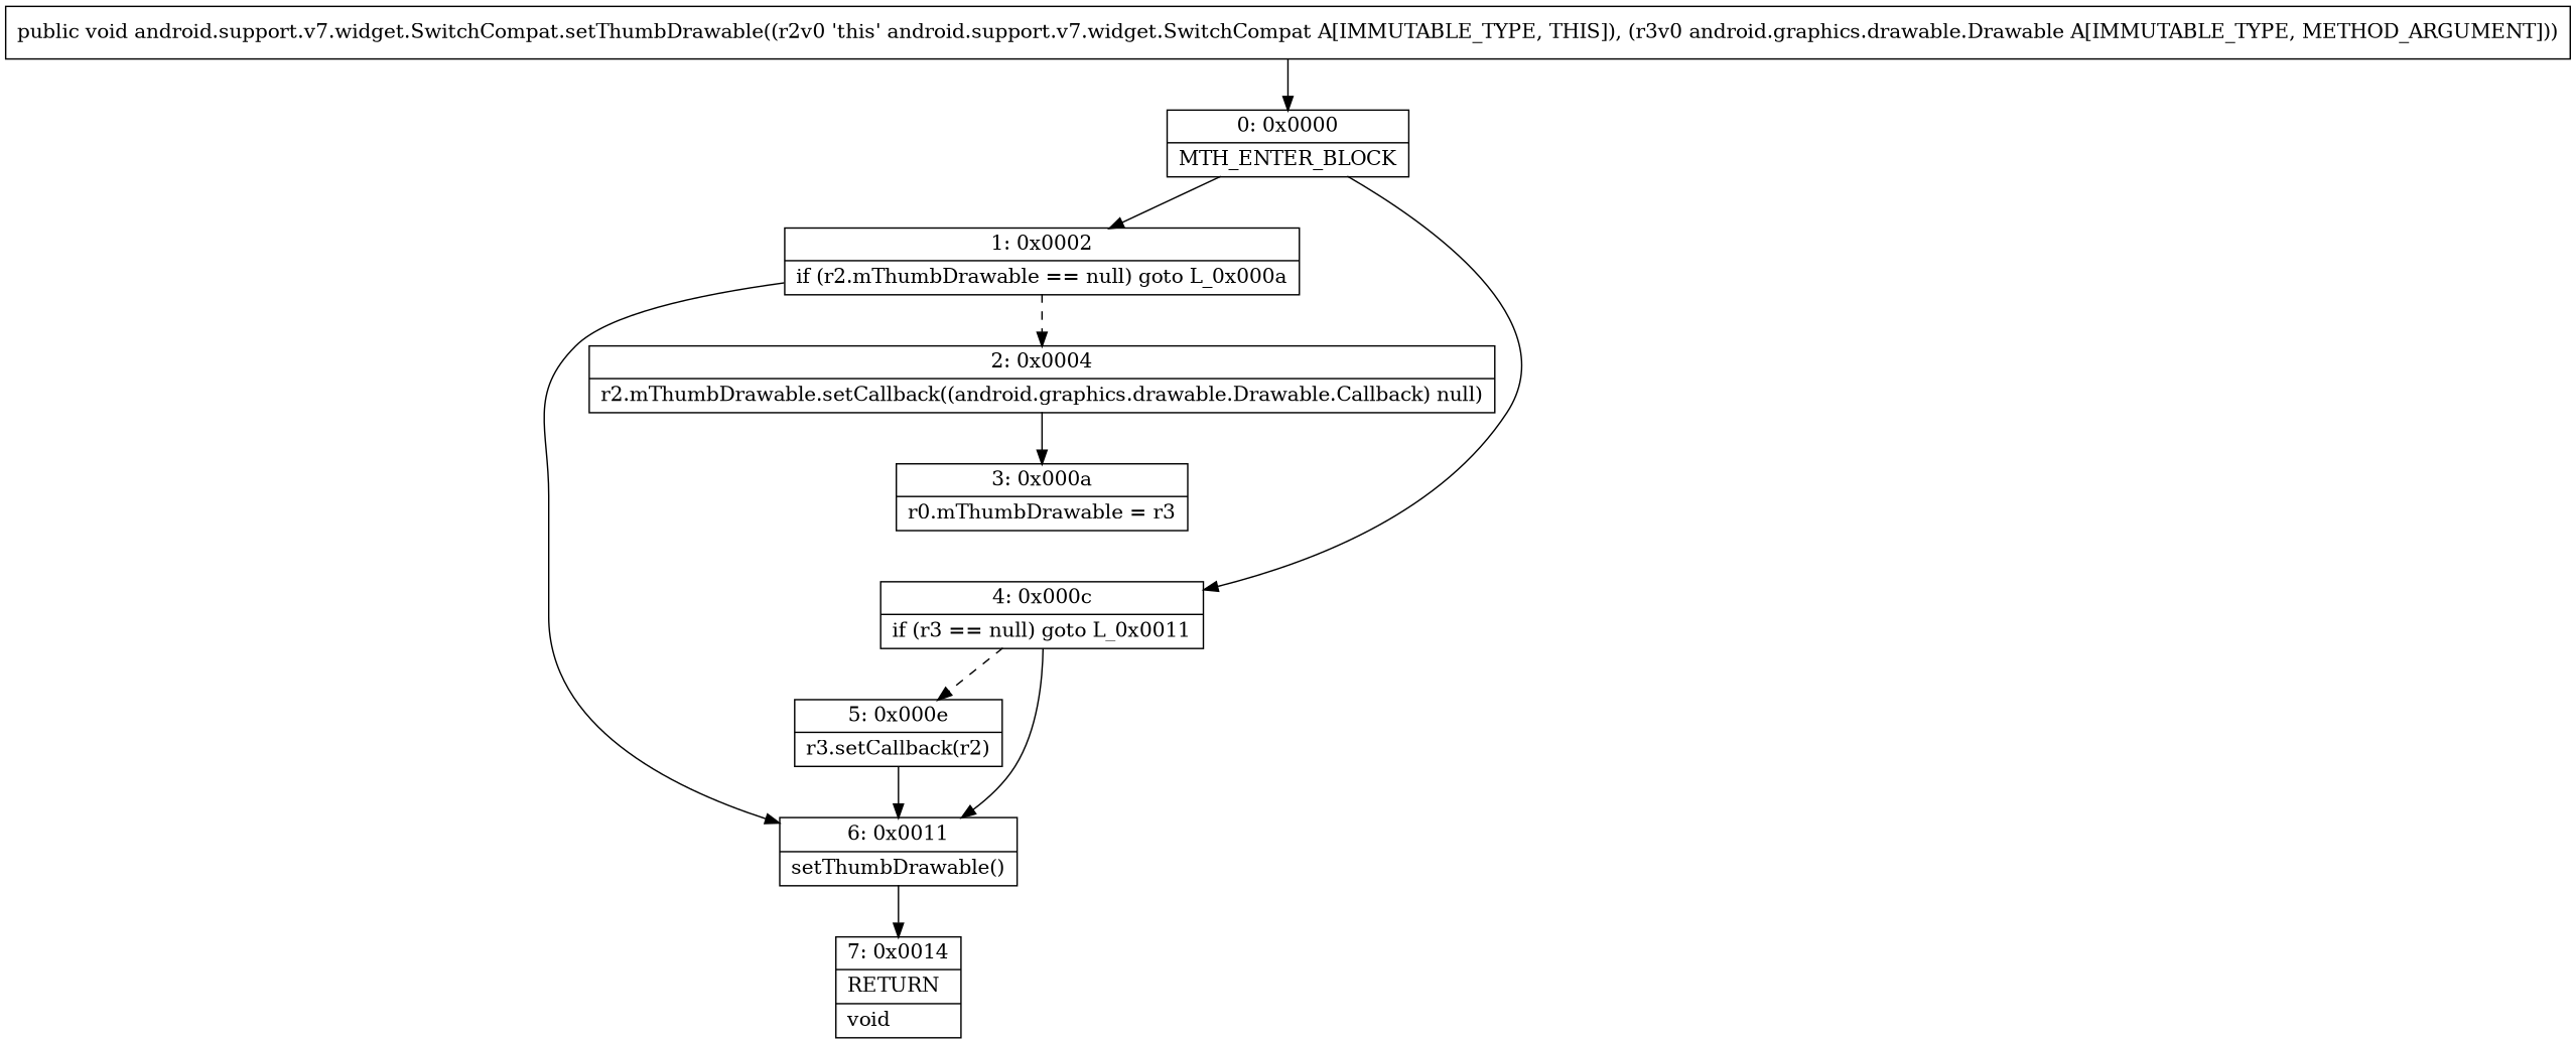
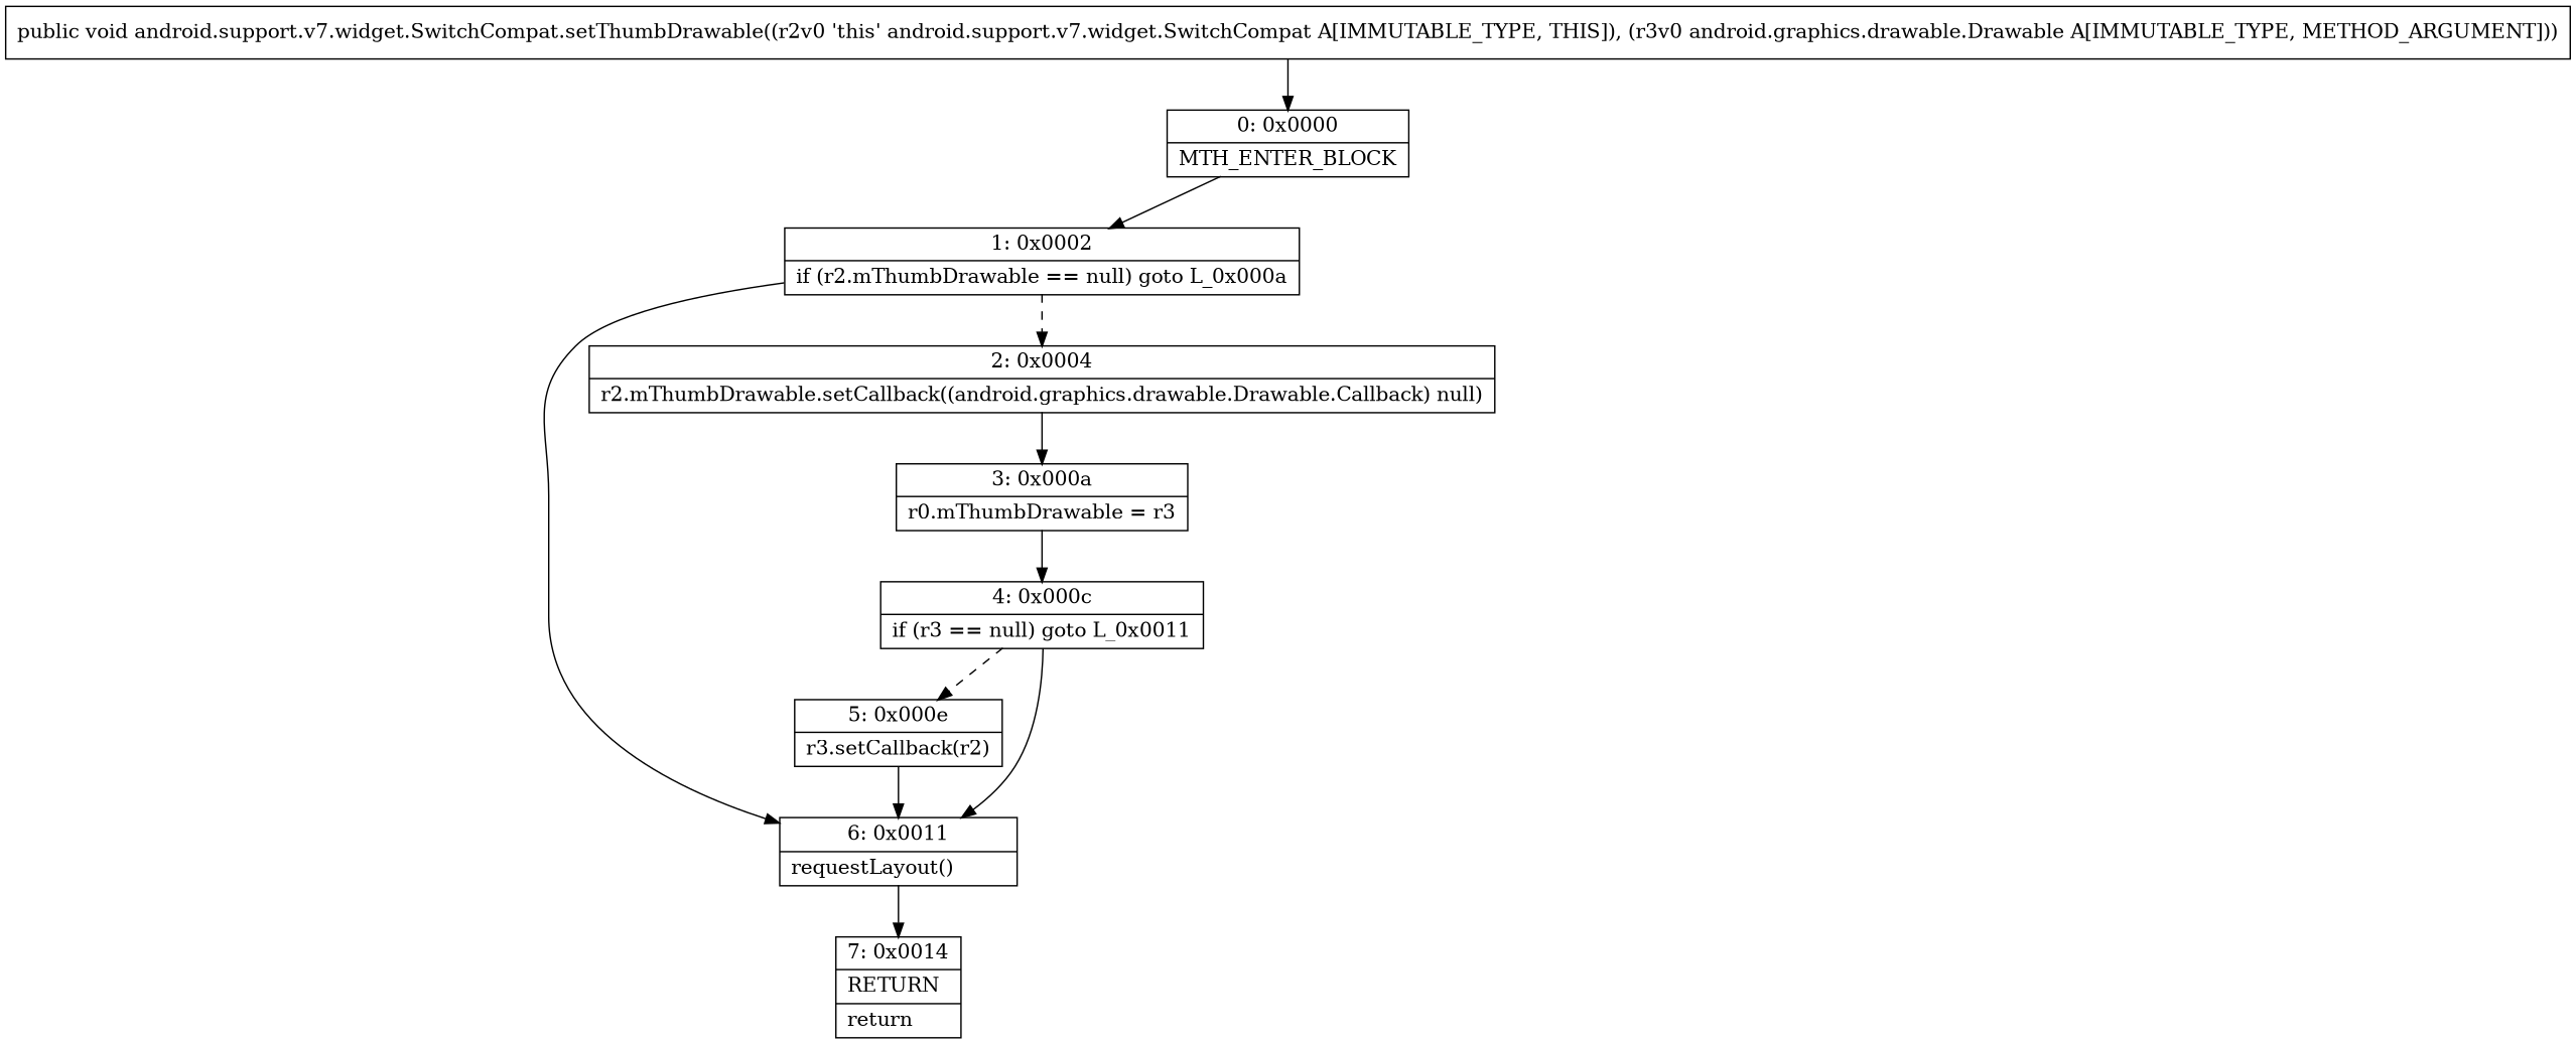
  digraph {
    node [shape=record]
    n1 [label="{0\:\ 0x0000|MTH_ENTER_BLOCK\l}"]
    n2 [label="{1\:\ 0x0002|if (r2.mThumbDrawable == null) goto L_0x000a\l}"]
    n3 [label="{2\:\ 0x0004|r2.mThumbDrawable.setCallback((android.graphics.drawable.Drawable.Callback) null)\l}"]
-   n4 [label="{6\:\ 0x0011|setThumbDrawable()\l}"]
+   n4 [label="{6\:\ 0x0011|requestLayout()\l}"]
    n5 [label="{3\:\ 0x000a|r0.mThumbDrawable = r3\l}"]
    n6 [label="{4\:\ 0x000c|if (r3 == null) goto L_0x0011\l}"]
    n7 [label="{5\:\ 0x000e|r3.setCallback(r2)\l}"]
-   n8 [label="{7\:\ 0x0014|RETURN\l|void\l}"]
+   n8 [label="{7\:\ 0x0014|RETURN\l|return\l}"]
    n9 [label="{public void android.support.v7.widget.SwitchCompat.setThumbDrawable((r2v0 'this' android.support.v7.widget.SwitchCompat A[IMMUTABLE_TYPE, THIS]), (r3v0 android.graphics.drawable.Drawable A[IMMUTABLE_TYPE, METHOD_ARGUMENT])) }"]
    n1 -> n2
    n2 -> n3 [style=dashed]
    n2 -> n4
    n3 -> n5
    n4 -> n8
-   n1 -> n6
+   n5 -> n6
    n6 -> n4
    n6 -> n7 [style=dashed]
    n7 -> n4
    n9 -> n1
  }
